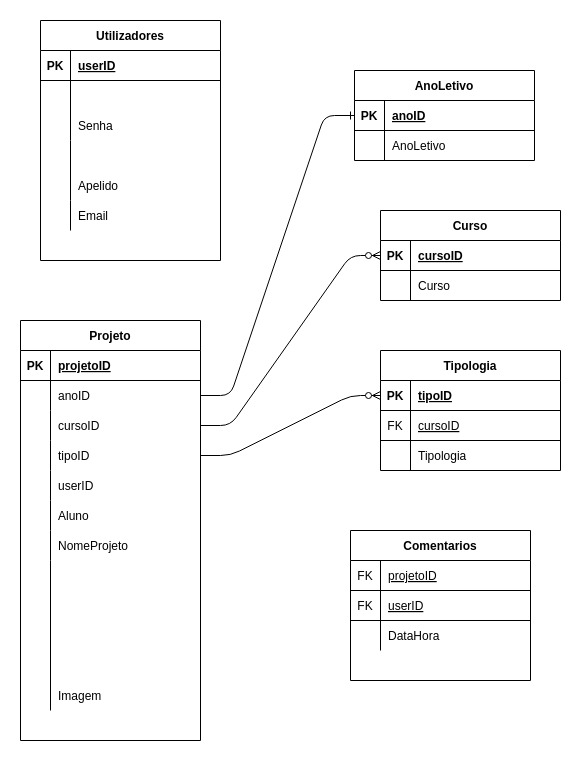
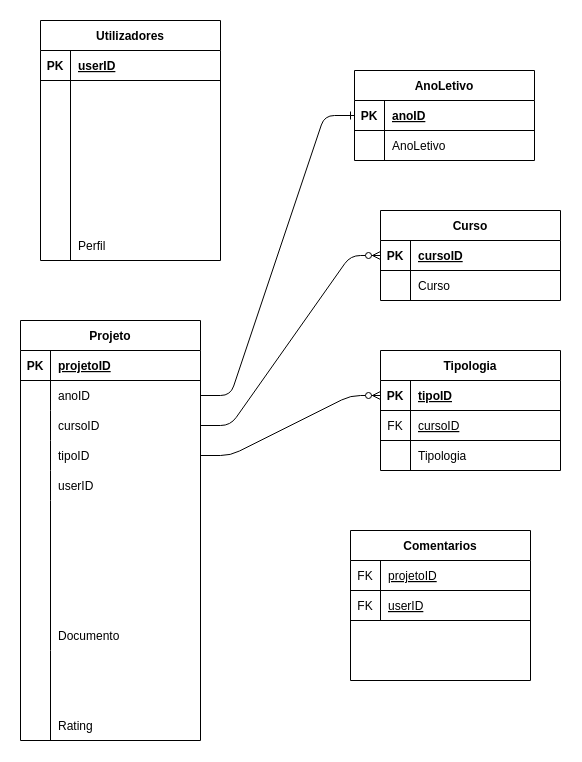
  <mxCell id="0" />
  <mxCell id="1" parent="0" />
  <mxCell id="2" value="Utilizadores" style="shape=table;startSize=30;container=1;collapsible=1;childLayout=tableLayout;fixedRows=1;rowLines=0;fontStyle=1;align=center;resizeLast=1;" vertex="1" parent="1"><mxGeometry x="40" y="20" width="180" height="240" as="geometry" /></mxCell>
  <mxCell id="3" value="" style="shape=partialRectangle;collapsible=0;dropTarget=0;pointerEvents=0;fillColor=none;top=0;left=0;bottom=1;right=0;points=[[0,0.5],[1,0.5]];portConstraint=eastwest;" vertex="1" parent="2"><mxGeometry y="30" width="180" height="30" as="geometry" /></mxCell>
  <mxCell id="4" value="PK" style="shape=partialRectangle;connectable=0;fillColor=none;top=0;left=0;bottom=0;right=0;fontStyle=1;overflow=hidden;" vertex="1" parent="3"><mxGeometry width="30" height="30" as="geometry" /></mxCell>
  <mxCell id="5" value="userID" style="shape=partialRectangle;connectable=0;fillColor=none;top=0;left=0;bottom=0;right=0;align=left;spacingLeft=6;fontStyle=5;overflow=hidden;" vertex="1" parent="3"><mxGeometry x="30" width="150" height="30" as="geometry" /></mxCell>
  <mxCell id="6" value="" style="shape=partialRectangle;collapsible=0;dropTarget=0;pointerEvents=0;fillColor=none;top=0;left=0;bottom=0;right=0;points=[[0,0.5],[1,0.5]];portConstraint=eastwest;" vertex="1" parent="2"><mxGeometry y="60" width="180" height="30" as="geometry" /></mxCell>
  <mxCell id="7" value="" style="shape=partialRectangle;connectable=0;fillColor=none;top=0;left=0;bottom=0;right=0;editable=1;overflow=hidden;" vertex="1" parent="6"><mxGeometry width="30" height="30" as="geometry" /></mxCell>
  <mxCell id="8" value="" style="shape=partialRectangle;collapsible=0;dropTarget=0;pointerEvents=0;fillColor=none;top=0;left=0;bottom=0;right=0;points=[[0,0.5],[1,0.5]];portConstraint=eastwest;" vertex="1" parent="2"><mxGeometry y="90" width="180" height="30" as="geometry" /></mxCell>
  <mxCell id="9" value="" style="shape=partialRectangle;connectable=0;fillColor=none;top=0;left=0;bottom=0;right=0;editable=1;overflow=hidden;" vertex="1" parent="8"><mxGeometry width="30" height="30" as="geometry" /></mxCell>
- <mxCell id="10" value="Senha" style="shape=partialRectangle;connectable=0;fillColor=none;top=0;left=0;bottom=0;right=0;align=left;spacingLeft=6;overflow=hidden;" vertex="1" parent="8"><mxGeometry x="30" width="150" height="30" as="geometry" /></mxCell>
  <mxCell id="11" value="" style="shape=partialRectangle;collapsible=0;dropTarget=0;pointerEvents=0;fillColor=none;top=0;left=0;bottom=0;right=0;points=[[0,0.5],[1,0.5]];portConstraint=eastwest;" vertex="1" parent="2"><mxGeometry y="120" width="180" height="30" as="geometry" /></mxCell>
  <mxCell id="12" value="" style="shape=partialRectangle;connectable=0;fillColor=none;top=0;left=0;bottom=0;right=0;editable=1;overflow=hidden;" vertex="1" parent="11"><mxGeometry width="30" height="30" as="geometry" /></mxCell>
  <mxCell id="13" value="" style="shape=partialRectangle;collapsible=0;dropTarget=0;pointerEvents=0;fillColor=none;top=0;left=0;bottom=0;right=0;points=[[0,0.5],[1,0.5]];portConstraint=eastwest;" vertex="1" parent="2"><mxGeometry y="150" width="180" height="30" as="geometry" /></mxCell>
  <mxCell id="14" value="" style="shape=partialRectangle;connectable=0;fillColor=none;top=0;left=0;bottom=0;right=0;editable=1;overflow=hidden;" vertex="1" parent="13"><mxGeometry width="30" height="30" as="geometry" /></mxCell>
- <mxCell id="15" value="Apelido" style="shape=partialRectangle;connectable=0;fillColor=none;top=0;left=0;bottom=0;right=0;align=left;spacingLeft=6;overflow=hidden;" vertex="1" parent="13"><mxGeometry x="30" width="150" height="30" as="geometry" /></mxCell>
  <mxCell id="16" value="" style="shape=partialRectangle;collapsible=0;dropTarget=0;pointerEvents=0;fillColor=none;top=0;left=0;bottom=0;right=0;points=[[0,0.5],[1,0.5]];portConstraint=eastwest;" vertex="1" parent="2"><mxGeometry y="180" width="180" height="30" as="geometry" /></mxCell>
  <mxCell id="17" value="" style="shape=partialRectangle;connectable=0;fillColor=none;top=0;left=0;bottom=0;right=0;editable=1;overflow=hidden;" vertex="1" parent="16"><mxGeometry width="30" height="30" as="geometry" /></mxCell>
- <mxCell id="18" value="Email" style="shape=partialRectangle;connectable=0;fillColor=none;top=0;left=0;bottom=0;right=0;align=left;spacingLeft=6;overflow=hidden;" vertex="1" parent="16"><mxGeometry x="30" width="150" height="30" as="geometry" /></mxCell>
  <mxCell id="19" value="" style="shape=partialRectangle;collapsible=0;dropTarget=0;pointerEvents=0;fillColor=none;top=0;left=0;bottom=0;right=0;points=[[0,0.5],[1,0.5]];portConstraint=eastwest;" vertex="1" parent="2"><mxGeometry y="210" width="180" height="30" as="geometry" /></mxCell>
  <mxCell id="20" value="" style="shape=partialRectangle;connectable=0;fillColor=none;top=0;left=0;bottom=0;right=0;editable=1;overflow=hidden;" vertex="1" parent="19"><mxGeometry width="30" height="30" as="geometry" /></mxCell>
+ <mxCell id="21" value="Perfil" style="shape=partialRectangle;connectable=0;fillColor=none;top=0;left=0;bottom=0;right=0;align=left;spacingLeft=6;overflow=hidden;" vertex="1" parent="19"><mxGeometry x="30" width="150" height="30" as="geometry" /></mxCell>
  <mxCell id="22" value="AnoLetivo" style="shape=table;startSize=30;container=1;collapsible=1;childLayout=tableLayout;fixedRows=1;rowLines=0;fontStyle=1;align=center;resizeLast=1;" vertex="1" parent="1"><mxGeometry x="354" y="70" width="180" height="90" as="geometry" /></mxCell>
  <mxCell id="23" value="" style="shape=partialRectangle;collapsible=0;dropTarget=0;pointerEvents=0;fillColor=none;top=0;left=0;bottom=1;right=0;points=[[0,0.5],[1,0.5]];portConstraint=eastwest;" vertex="1" parent="22"><mxGeometry y="30" width="180" height="30" as="geometry" /></mxCell>
  <mxCell id="24" value="PK" style="shape=partialRectangle;connectable=0;fillColor=none;top=0;left=0;bottom=0;right=0;fontStyle=1;overflow=hidden;" vertex="1" parent="23"><mxGeometry width="30" height="30" as="geometry" /></mxCell>
  <mxCell id="25" value="anoID" style="shape=partialRectangle;connectable=0;fillColor=none;top=0;left=0;bottom=0;right=0;align=left;spacingLeft=6;fontStyle=5;overflow=hidden;" vertex="1" parent="23"><mxGeometry x="30" width="150" height="30" as="geometry" /></mxCell>
  <mxCell id="26" value="" style="shape=partialRectangle;collapsible=0;dropTarget=0;pointerEvents=0;fillColor=none;top=0;left=0;bottom=0;right=0;points=[[0,0.5],[1,0.5]];portConstraint=eastwest;" vertex="1" parent="22"><mxGeometry y="60" width="180" height="30" as="geometry" /></mxCell>
  <mxCell id="27" value="" style="shape=partialRectangle;connectable=0;fillColor=none;top=0;left=0;bottom=0;right=0;editable=1;overflow=hidden;" vertex="1" parent="26"><mxGeometry width="30" height="30" as="geometry" /></mxCell>
  <mxCell id="28" value="AnoLetivo" style="shape=partialRectangle;connectable=0;fillColor=none;top=0;left=0;bottom=0;right=0;align=left;spacingLeft=6;overflow=hidden;" vertex="1" parent="26"><mxGeometry x="30" width="150" height="30" as="geometry" /></mxCell>
  <mxCell id="29" value="Curso" style="shape=table;startSize=30;container=1;collapsible=1;childLayout=tableLayout;fixedRows=1;rowLines=0;fontStyle=1;align=center;resizeLast=1;" vertex="1" parent="1"><mxGeometry x="380" y="210" width="180" height="90" as="geometry" /></mxCell>
  <mxCell id="30" value="" style="shape=partialRectangle;collapsible=0;dropTarget=0;pointerEvents=0;fillColor=none;top=0;left=0;bottom=1;right=0;points=[[0,0.5],[1,0.5]];portConstraint=eastwest;" vertex="1" parent="29"><mxGeometry y="30" width="180" height="30" as="geometry" /></mxCell>
  <mxCell id="31" value="PK" style="shape=partialRectangle;connectable=0;fillColor=none;top=0;left=0;bottom=0;right=0;fontStyle=1;overflow=hidden;" vertex="1" parent="30"><mxGeometry width="30" height="30" as="geometry" /></mxCell>
  <mxCell id="32" value="cursoID" style="shape=partialRectangle;connectable=0;fillColor=none;top=0;left=0;bottom=0;right=0;align=left;spacingLeft=6;fontStyle=5;overflow=hidden;" vertex="1" parent="30"><mxGeometry x="30" width="150" height="30" as="geometry" /></mxCell>
  <mxCell id="33" value="" style="shape=partialRectangle;collapsible=0;dropTarget=0;pointerEvents=0;fillColor=none;top=0;left=0;bottom=0;right=0;points=[[0,0.5],[1,0.5]];portConstraint=eastwest;" vertex="1" parent="29"><mxGeometry y="60" width="180" height="30" as="geometry" /></mxCell>
  <mxCell id="34" value="" style="shape=partialRectangle;connectable=0;fillColor=none;top=0;left=0;bottom=0;right=0;editable=1;overflow=hidden;" vertex="1" parent="33"><mxGeometry width="30" height="30" as="geometry" /></mxCell>
  <mxCell id="35" value="Curso" style="shape=partialRectangle;connectable=0;fillColor=none;top=0;left=0;bottom=0;right=0;align=left;spacingLeft=6;overflow=hidden;" vertex="1" parent="33"><mxGeometry x="30" width="150" height="30" as="geometry" /></mxCell>
  <mxCell id="36" value="Tipologia" style="shape=table;startSize=30;container=1;collapsible=1;childLayout=tableLayout;fixedRows=1;rowLines=0;fontStyle=1;align=center;resizeLast=1;" vertex="1" parent="1"><mxGeometry x="380" y="350" width="180" height="120" as="geometry" /></mxCell>
  <mxCell id="37" value="" style="shape=partialRectangle;collapsible=0;dropTarget=0;pointerEvents=0;fillColor=none;top=0;left=0;bottom=1;right=0;points=[[0,0.5],[1,0.5]];portConstraint=eastwest;" vertex="1" parent="36"><mxGeometry y="30" width="180" height="30" as="geometry" /></mxCell>
  <mxCell id="38" value="PK" style="shape=partialRectangle;connectable=0;fillColor=none;top=0;left=0;bottom=0;right=0;fontStyle=1;overflow=hidden;" vertex="1" parent="37"><mxGeometry width="30" height="30" as="geometry" /></mxCell>
  <mxCell id="39" value="tipoID" style="shape=partialRectangle;connectable=0;fillColor=none;top=0;left=0;bottom=0;right=0;align=left;spacingLeft=6;fontStyle=5;overflow=hidden;" vertex="1" parent="37"><mxGeometry x="30" width="150" height="30" as="geometry" /></mxCell>
  <mxCell id="40" value="" style="shape=partialRectangle;collapsible=0;dropTarget=0;pointerEvents=0;fillColor=none;top=0;left=0;bottom=1;right=0;points=[[0,0.5],[1,0.5]];portConstraint=eastwest;" vertex="1" parent="36"><mxGeometry y="60" width="180" height="30" as="geometry" /></mxCell>
  <mxCell id="41" value="FK" style="shape=partialRectangle;connectable=0;fillColor=none;top=0;left=0;bottom=0;right=0;fontStyle=0;overflow=hidden;" vertex="1" parent="40"><mxGeometry width="30" height="30" as="geometry" /></mxCell>
  <mxCell id="42" value="cursoID" style="shape=partialRectangle;connectable=0;fillColor=none;top=0;left=0;bottom=0;right=0;align=left;spacingLeft=6;fontStyle=4;overflow=hidden;" vertex="1" parent="40"><mxGeometry x="30" width="150" height="30" as="geometry" /></mxCell>
  <mxCell id="43" value="" style="shape=partialRectangle;collapsible=0;dropTarget=0;pointerEvents=0;fillColor=none;top=0;left=0;bottom=0;right=0;points=[[0,0.5],[1,0.5]];portConstraint=eastwest;" vertex="1" parent="36"><mxGeometry y="90" width="180" height="30" as="geometry" /></mxCell>
  <mxCell id="44" value="" style="shape=partialRectangle;connectable=0;fillColor=none;top=0;left=0;bottom=0;right=0;editable=1;overflow=hidden;" vertex="1" parent="43"><mxGeometry width="30" height="30" as="geometry" /></mxCell>
  <mxCell id="45" value="Tipologia" style="shape=partialRectangle;connectable=0;fillColor=none;top=0;left=0;bottom=0;right=0;align=left;spacingLeft=6;overflow=hidden;" vertex="1" parent="43"><mxGeometry x="30" width="150" height="30" as="geometry" /></mxCell>
  <mxCell id="46" value="Projeto" style="shape=table;startSize=30;container=1;collapsible=1;childLayout=tableLayout;fixedRows=1;rowLines=0;fontStyle=1;align=center;resizeLast=1;" vertex="1" parent="1"><mxGeometry x="20" y="320" width="180" height="420" as="geometry" /></mxCell>
  <mxCell id="47" value="" style="shape=partialRectangle;collapsible=0;dropTarget=0;pointerEvents=0;fillColor=none;top=0;left=0;bottom=1;right=0;points=[[0,0.5],[1,0.5]];portConstraint=eastwest;" vertex="1" parent="46"><mxGeometry y="30" width="180" height="30" as="geometry" /></mxCell>
  <mxCell id="48" value="PK" style="shape=partialRectangle;connectable=0;fillColor=none;top=0;left=0;bottom=0;right=0;fontStyle=1;overflow=hidden;" vertex="1" parent="47"><mxGeometry width="30" height="30" as="geometry" /></mxCell>
  <mxCell id="49" value="projetoID" style="shape=partialRectangle;connectable=0;fillColor=none;top=0;left=0;bottom=0;right=0;align=left;spacingLeft=6;fontStyle=5;overflow=hidden;" vertex="1" parent="47"><mxGeometry x="30" width="150" height="30" as="geometry" /></mxCell>
  <mxCell id="50" value="" style="shape=partialRectangle;collapsible=0;dropTarget=0;pointerEvents=0;fillColor=none;top=0;left=0;bottom=0;right=0;points=[[0,0.5],[1,0.5]];portConstraint=eastwest;" vertex="1" parent="46"><mxGeometry y="60" width="180" height="30" as="geometry" /></mxCell>
  <mxCell id="51" value="" style="shape=partialRectangle;connectable=0;fillColor=none;top=0;left=0;bottom=0;right=0;editable=1;overflow=hidden;" vertex="1" parent="50"><mxGeometry width="30" height="30" as="geometry" /></mxCell>
  <mxCell id="52" value="anoID" style="shape=partialRectangle;connectable=0;fillColor=none;top=0;left=0;bottom=0;right=0;align=left;spacingLeft=6;overflow=hidden;" vertex="1" parent="50"><mxGeometry x="30" width="150" height="30" as="geometry" /></mxCell>
  <mxCell id="53" value="" style="shape=partialRectangle;collapsible=0;dropTarget=0;pointerEvents=0;fillColor=none;top=0;left=0;bottom=0;right=0;points=[[0,0.5],[1,0.5]];portConstraint=eastwest;" vertex="1" parent="46"><mxGeometry y="90" width="180" height="30" as="geometry" /></mxCell>
  <mxCell id="54" value="" style="shape=partialRectangle;connectable=0;fillColor=none;top=0;left=0;bottom=0;right=0;editable=1;overflow=hidden;" vertex="1" parent="53"><mxGeometry width="30" height="30" as="geometry" /></mxCell>
  <mxCell id="55" value="cursoID" style="shape=partialRectangle;connectable=0;fillColor=none;top=0;left=0;bottom=0;right=0;align=left;spacingLeft=6;overflow=hidden;" vertex="1" parent="53"><mxGeometry x="30" width="150" height="30" as="geometry" /></mxCell>
  <mxCell id="56" value="" style="shape=partialRectangle;collapsible=0;dropTarget=0;pointerEvents=0;fillColor=none;top=0;left=0;bottom=0;right=0;points=[[0,0.5],[1,0.5]];portConstraint=eastwest;" vertex="1" parent="46"><mxGeometry y="120" width="180" height="30" as="geometry" /></mxCell>
  <mxCell id="57" value="" style="shape=partialRectangle;connectable=0;fillColor=none;top=0;left=0;bottom=0;right=0;editable=1;overflow=hidden;" vertex="1" parent="56"><mxGeometry width="30" height="30" as="geometry" /></mxCell>
  <mxCell id="58" value="tipoID" style="shape=partialRectangle;connectable=0;fillColor=none;top=0;left=0;bottom=0;right=0;align=left;spacingLeft=6;overflow=hidden;" vertex="1" parent="56"><mxGeometry x="30" width="150" height="30" as="geometry" /></mxCell>
  <mxCell id="59" value="" style="shape=partialRectangle;collapsible=0;dropTarget=0;pointerEvents=0;fillColor=none;top=0;left=0;bottom=0;right=0;points=[[0,0.5],[1,0.5]];portConstraint=eastwest;" vertex="1" parent="46"><mxGeometry y="150" width="180" height="30" as="geometry" /></mxCell>
  <mxCell id="60" value="" style="shape=partialRectangle;connectable=0;fillColor=none;top=0;left=0;bottom=0;right=0;editable=1;overflow=hidden;" vertex="1" parent="59"><mxGeometry width="30" height="30" as="geometry" /></mxCell>
  <mxCell id="61" value="userID" style="shape=partialRectangle;connectable=0;fillColor=none;top=0;left=0;bottom=0;right=0;align=left;spacingLeft=6;overflow=hidden;" vertex="1" parent="59"><mxGeometry x="30" width="150" height="30" as="geometry" /></mxCell>
  <mxCell id="62" value="" style="shape=partialRectangle;collapsible=0;dropTarget=0;pointerEvents=0;fillColor=none;top=0;left=0;bottom=0;right=0;points=[[0,0.5],[1,0.5]];portConstraint=eastwest;" vertex="1" parent="46"><mxGeometry y="180" width="180" height="30" as="geometry" /></mxCell>
  <mxCell id="63" value="" style="shape=partialRectangle;connectable=0;fillColor=none;top=0;left=0;bottom=0;right=0;editable=1;overflow=hidden;" vertex="1" parent="62"><mxGeometry width="30" height="30" as="geometry" /></mxCell>
- <mxCell id="64" value="Aluno" style="shape=partialRectangle;connectable=0;fillColor=none;top=0;left=0;bottom=0;right=0;align=left;spacingLeft=6;overflow=hidden;" vertex="1" parent="62"><mxGeometry x="30" width="150" height="30" as="geometry" /></mxCell>
  <mxCell id="65" value="" style="shape=partialRectangle;collapsible=0;dropTarget=0;pointerEvents=0;fillColor=none;top=0;left=0;bottom=0;right=0;points=[[0,0.5],[1,0.5]];portConstraint=eastwest;" vertex="1" parent="46"><mxGeometry y="210" width="180" height="30" as="geometry" /></mxCell>
  <mxCell id="66" value="" style="shape=partialRectangle;connectable=0;fillColor=none;top=0;left=0;bottom=0;right=0;editable=1;overflow=hidden;" vertex="1" parent="65"><mxGeometry width="30" height="30" as="geometry" /></mxCell>
- <mxCell id="67" value="NomeProjeto" style="shape=partialRectangle;connectable=0;fillColor=none;top=0;left=0;bottom=0;right=0;align=left;spacingLeft=6;overflow=hidden;" vertex="1" parent="65"><mxGeometry x="30" width="150" height="30" as="geometry" /></mxCell>
  <mxCell id="68" value="" style="shape=partialRectangle;collapsible=0;dropTarget=0;pointerEvents=0;fillColor=none;top=0;left=0;bottom=0;right=0;points=[[0,0.5],[1,0.5]];portConstraint=eastwest;" vertex="1" parent="46"><mxGeometry y="240" width="180" height="30" as="geometry" /></mxCell>
  <mxCell id="69" value="" style="shape=partialRectangle;connectable=0;fillColor=none;top=0;left=0;bottom=0;right=0;editable=1;overflow=hidden;" vertex="1" parent="68"><mxGeometry width="30" height="30" as="geometry" /></mxCell>
  <mxCell id="70" value="" style="shape=partialRectangle;collapsible=0;dropTarget=0;pointerEvents=0;fillColor=none;top=0;left=0;bottom=0;right=0;points=[[0,0.5],[1,0.5]];portConstraint=eastwest;" vertex="1" parent="46"><mxGeometry y="270" width="180" height="30" as="geometry" /></mxCell>
  <mxCell id="71" value="" style="shape=partialRectangle;connectable=0;fillColor=none;top=0;left=0;bottom=0;right=0;editable=1;overflow=hidden;" vertex="1" parent="70"><mxGeometry width="30" height="30" as="geometry" /></mxCell>
  <mxCell id="72" value="" style="shape=partialRectangle;collapsible=0;dropTarget=0;pointerEvents=0;fillColor=none;top=0;left=0;bottom=0;right=0;points=[[0,0.5],[1,0.5]];portConstraint=eastwest;" vertex="1" parent="46"><mxGeometry y="300" width="180" height="30" as="geometry" /></mxCell>
  <mxCell id="73" value="" style="shape=partialRectangle;connectable=0;fillColor=none;top=0;left=0;bottom=0;right=0;editable=1;overflow=hidden;" vertex="1" parent="72"><mxGeometry width="30" height="30" as="geometry" /></mxCell>
+ <mxCell id="74" value="Documento" style="shape=partialRectangle;connectable=0;fillColor=none;top=0;left=0;bottom=0;right=0;align=left;spacingLeft=6;overflow=hidden;" vertex="1" parent="72"><mxGeometry x="30" width="150" height="30" as="geometry" /></mxCell>
  <mxCell id="75" value="" style="shape=partialRectangle;collapsible=0;dropTarget=0;pointerEvents=0;fillColor=none;top=0;left=0;bottom=0;right=0;points=[[0,0.5],[1,0.5]];portConstraint=eastwest;" vertex="1" parent="46"><mxGeometry y="330" width="180" height="30" as="geometry" /></mxCell>
  <mxCell id="76" value="" style="shape=partialRectangle;connectable=0;fillColor=none;top=0;left=0;bottom=0;right=0;editable=1;overflow=hidden;" vertex="1" parent="75"><mxGeometry width="30" height="30" as="geometry" /></mxCell>
  <mxCell id="77" value="" style="shape=partialRectangle;collapsible=0;dropTarget=0;pointerEvents=0;fillColor=none;top=0;left=0;bottom=0;right=0;points=[[0,0.5],[1,0.5]];portConstraint=eastwest;" vertex="1" parent="46"><mxGeometry y="360" width="180" height="30" as="geometry" /></mxCell>
  <mxCell id="78" value="" style="shape=partialRectangle;connectable=0;fillColor=none;top=0;left=0;bottom=0;right=0;editable=1;overflow=hidden;" vertex="1" parent="77"><mxGeometry width="30" height="30" as="geometry" /></mxCell>
- <mxCell id="79" value="Imagem" style="shape=partialRectangle;connectable=0;fillColor=none;top=0;left=0;bottom=0;right=0;align=left;spacingLeft=6;overflow=hidden;" vertex="1" parent="77"><mxGeometry x="30" width="150" height="30" as="geometry" /></mxCell>
  <mxCell id="80" value="" style="shape=partialRectangle;collapsible=0;dropTarget=0;pointerEvents=0;fillColor=none;top=0;left=0;bottom=0;right=0;points=[[0,0.5],[1,0.5]];portConstraint=eastwest;" vertex="1" parent="46"><mxGeometry y="390" width="180" height="30" as="geometry" /></mxCell>
  <mxCell id="81" value="" style="shape=partialRectangle;connectable=0;fillColor=none;top=0;left=0;bottom=0;right=0;editable=1;overflow=hidden;" vertex="1" parent="80"><mxGeometry width="30" height="30" as="geometry" /></mxCell>
+ <mxCell id="82" value="Rating" style="shape=partialRectangle;connectable=0;fillColor=none;top=0;left=0;bottom=0;right=0;align=left;spacingLeft=6;overflow=hidden;" vertex="1" parent="80"><mxGeometry x="30" width="150" height="30" as="geometry" /></mxCell>
  <mxCell id="83" value="Comentarios" style="shape=table;startSize=30;container=1;collapsible=1;childLayout=tableLayout;fixedRows=1;rowLines=0;fontStyle=1;align=center;resizeLast=1;" vertex="1" parent="1"><mxGeometry x="350" y="530" width="180" height="150" as="geometry" /></mxCell>
  <mxCell id="84" value="" style="shape=partialRectangle;collapsible=0;dropTarget=0;pointerEvents=0;fillColor=none;top=0;left=0;bottom=1;right=0;points=[[0,0.5],[1,0.5]];portConstraint=eastwest;" vertex="1" parent="83"><mxGeometry y="30" width="180" height="30" as="geometry" /></mxCell>
  <mxCell id="85" value="FK" style="shape=partialRectangle;connectable=0;fillColor=none;top=0;left=0;bottom=0;right=0;fontStyle=0;overflow=hidden;" vertex="1" parent="84"><mxGeometry width="30" height="30" as="geometry" /></mxCell>
  <mxCell id="86" value="projetoID" style="shape=partialRectangle;connectable=0;fillColor=none;top=0;left=0;bottom=0;right=0;align=left;spacingLeft=6;fontStyle=4;overflow=hidden;" vertex="1" parent="84"><mxGeometry x="30" width="150" height="30" as="geometry" /></mxCell>
  <mxCell id="87" value="" style="shape=partialRectangle;collapsible=0;dropTarget=0;pointerEvents=0;fillColor=none;top=0;left=0;bottom=1;right=0;points=[[0,0.5],[1,0.5]];portConstraint=eastwest;" vertex="1" parent="83"><mxGeometry y="60" width="180" height="30" as="geometry" /></mxCell>
  <mxCell id="88" value="FK" style="shape=partialRectangle;connectable=0;fillColor=none;top=0;left=0;bottom=0;right=0;fontStyle=0;overflow=hidden;" vertex="1" parent="87"><mxGeometry width="30" height="30" as="geometry" /></mxCell>
  <mxCell id="89" value="userID" style="shape=partialRectangle;connectable=0;fillColor=none;top=0;left=0;bottom=0;right=0;align=left;spacingLeft=6;fontStyle=4;overflow=hidden;" vertex="1" parent="87"><mxGeometry x="30" width="150" height="30" as="geometry" /></mxCell>
  <mxCell id="90" value="" style="shape=partialRectangle;collapsible=0;dropTarget=0;pointerEvents=0;fillColor=none;top=0;left=0;bottom=0;right=0;points=[[0,0.5],[1,0.5]];portConstraint=eastwest;" vertex="1" parent="83"><mxGeometry y="90" width="180" height="30" as="geometry" /></mxCell>
  <mxCell id="91" value="" style="shape=partialRectangle;connectable=0;fillColor=none;top=0;left=0;bottom=0;right=0;editable=1;overflow=hidden;" vertex="1" parent="90"><mxGeometry width="30" height="30" as="geometry" /></mxCell>
- <mxCell id="92" value="DataHora" style="shape=partialRectangle;connectable=0;fillColor=none;top=0;left=0;bottom=0;right=0;align=left;spacingLeft=6;overflow=hidden;" vertex="1" parent="90"><mxGeometry x="30" width="150" height="30" as="geometry" /></mxCell>
  <mxCell id="93" value="" style="shape=partialRectangle;collapsible=0;dropTarget=0;pointerEvents=0;fillColor=none;top=0;left=0;bottom=0;right=0;points=[[0,0.5],[1,0.5]];portConstraint=eastwest;" vertex="1" parent="83"><mxGeometry y="120" width="180" height="30" as="geometry" /></mxCell>
  <mxCell id="94" value="" style="shape=partialRectangle;connectable=0;fillColor=none;top=0;left=0;bottom=0;right=0;editable=1;overflow=hidden;" vertex="1" parent="93"><mxGeometry width="30" height="30" as="geometry" /></mxCell>
  <mxCell id="95" value="" style="edgeStyle=entityRelationEdgeStyle;fontSize=12;html=1;endArrow=ERone;endFill=1;entryX=0;entryY=0.5;entryDx=0;entryDy=0;exitX=1;exitY=0.5;exitDx=0;exitDy=0;" edge="1" parent="1" source="50" target="23"><mxGeometry width="100" height="100" relative="1" as="geometry"><mxPoint x="260" y="280" as="sourcePoint" /><mxPoint x="360" y="180" as="targetPoint" /></mxGeometry></mxCell>
  <mxCell id="96" value="" style="edgeStyle=entityRelationEdgeStyle;fontSize=12;html=1;endArrow=ERzeroToMany;endFill=1;entryX=0;entryY=0.5;entryDx=0;entryDy=0;exitX=1;exitY=0.5;exitDx=0;exitDy=0;" edge="1" parent="1" source="53" target="30"><mxGeometry width="100" height="100" relative="1" as="geometry"><mxPoint x="140" y="340" as="sourcePoint" /><mxPoint x="240" y="240" as="targetPoint" /></mxGeometry></mxCell>
  <mxCell id="97" value="" style="edgeStyle=entityRelationEdgeStyle;fontSize=12;html=1;endArrow=ERzeroToMany;endFill=1;entryX=0;entryY=0.5;entryDx=0;entryDy=0;exitX=1;exitY=0.5;exitDx=0;exitDy=0;" edge="1" parent="1" source="56" target="37"><mxGeometry width="100" height="100" relative="1" as="geometry"><mxPoint x="140" y="440" as="sourcePoint" /><mxPoint x="240" y="340" as="targetPoint" /></mxGeometry></mxCell>
